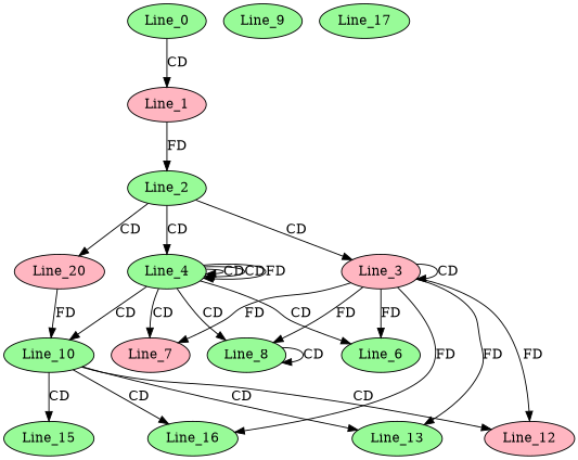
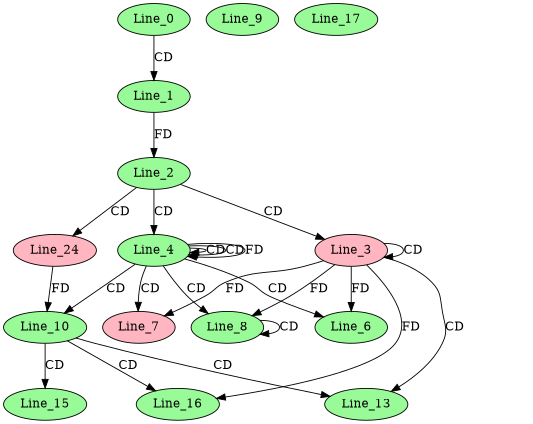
  digraph {
    node [fillcolor=palegreen style=filled]
    Line_0
-   Line_1 [fillcolor=lightpink]
+   Line_1
    Line_2
    Line_3 [fillcolor=lightpink]
    Line_4
-   Line_24 [fillcolor=lightpink label=Line_20]
+   Line_24 [fillcolor=lightpink]
    Line_6
    Line_7 [fillcolor=lightpink]
    Line_8
-   Line_12 [fillcolor=lightpink]
    Line_13
    Line_16
    Line_10
    Line_15
    Line_9
    Line_17
    Line_0 -> Line_1 [label=CD]
    Line_1 -> Line_2 [label=FD]
    Line_2 -> Line_3 [label=CD]
    Line_2 -> Line_4 [label=CD]
    Line_2 -> Line_24 [label=CD]
    Line_3 -> Line_3 [label=CD]
    Line_3 -> Line_6 [label=FD]
    Line_3 -> Line_7 [label=FD]
    Line_3 -> Line_8 [label=FD]
-   Line_3 -> Line_12 [label=FD]
-   Line_3 -> Line_13 [label=FD]
+   Line_3 -> Line_13 [label=CD]
    Line_3 -> Line_16 [label=FD]
    Line_4 -> Line_4 [label=CD]
    Line_4 -> Line_4 [label=CD]
    Line_4 -> Line_4 [label=FD]
    Line_4 -> Line_6 [label=CD]
    Line_4 -> Line_7 [label=CD]
    Line_4 -> Line_8 [label=CD]
    Line_4 -> Line_10 [label=CD]
    Line_24 -> Line_10 [label=FD]
    Line_8 -> Line_8 [label=CD]
-   Line_10 -> Line_12 [label=CD]
    Line_10 -> Line_13 [label=CD]
    Line_10 -> Line_16 [label=CD]
    Line_10 -> Line_15 [label=CD]
  }
